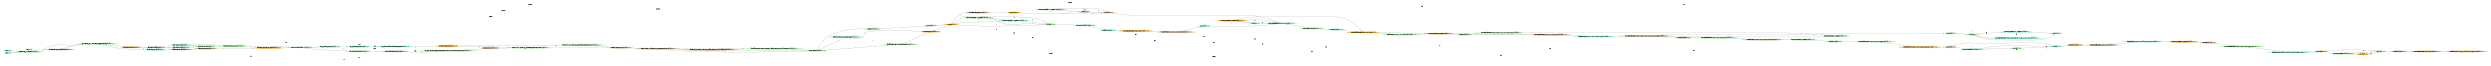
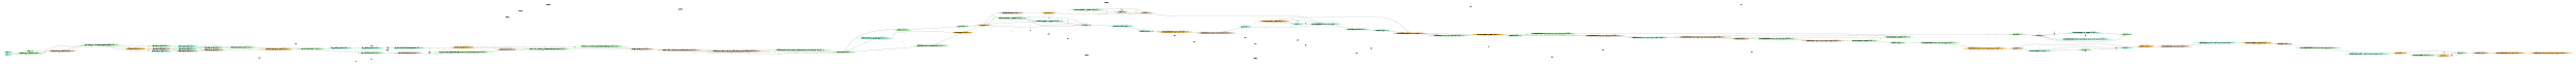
  digraph {
    rankdir=LR
    node [fillcolor=palegreen shape=ellipse style=filled]
    edge [arrowhead=normal style=bold]
    n1 [fillcolor=aquamarine label="processor.checkAndClearProcessResult(\"0:X0+YYY0\",\"0:X0+YYY0\",\"0:XX0+YYY0\",\"1:X1+YYY1\",\"1:X1+YYY1\",\"1:XX1+YYY1\")@@@50@@@['0', '0', '1']"]
    n2 [fillcolor=aquamarine label="checkJoinedValues(getter,kv(0,\"X0+Y0\"),kv(1,\"X1+Y1\"),kv(2,\"X2+null\"),kv(3,\"X3+null\"))@@@46@@@['1', '1', '0']"]
    n3 [fillcolor=tan label="processor.checkAndClearProcessResult(\"0:XX0+Y0\",\"0:XX0+YY0\",\"1:XX1+Y1\",\"1:XX1+YY1\",\"2:XX2+YY2\",\"3:XX3+YY3\")@@@44@@@['1', '1', '1']"]
    n4 [label="int i = 0@@@45@@@['0', '0', '1']"]
    n5 [fillcolor=tan label="driver.flushState()@@@50@@@['1', '1', '0']"]
    n6 [fillcolor=tan label="assertEquals(1,copartitionGroups.size())@@@17@@@['1', '1', '1']"]
    n7 [fillcolor=tan label="assertEquals(new HashSet<>(Arrays.asList(topic1,topic2)),copartitionGroups.iterator().next())@@@18@@@['1', '1', '1']"]
    n8 [label="driver.setUp(builder,stateDir)@@@19@@@['1', '1', '1']"]
    n9 [fillcolor=tan label="KTableValueGetterSupplier<Integer,String> getterSupplier = ((KTableImpl<Integer,String,String>)joined).valueGetterSupplier()@@@19@@@['1', '0', '0']"]
    n10 [label="final KTableValueGetterSupplier<Integer,String> getterSupplier = ((KTableImpl<Integer,String,String>)joined).valueGetterSupplier()@@@19@@@['0', '1', '0']"]
    n11 [fillcolor=tan label="final StreamsBuilder builder = new StreamsBuilder()@@@3@@@['0', '1', '0']"]
    n12 [label="final int(( expectedKeys = new int((((edu.fdu.CPPDG.tinypdg.pe.ExpressionInfo@afa150@@@4@@@['1', '1', '1']"]
    n13 [label="final Collection<Set<String>> copartitionGroups = StreamsBuilderTest.getCopartitionedGroups(builder)@@@16@@@['0', '1', '0']"]
    n14 [label="driver.process(topic2,expectedKeys(i(,\"Y\" + expectedKeys(i()@@@30@@@['0', '0', '1']"]
    n15 [fillcolor=aquamarine label="final KTable<Integer,String> table1@@@7@@@['0', '1', '0']"]
    n16 [fillcolor=aquamarine label="driver.process(topic2,expectedKeys(i(,\"YYY\" + expectedKeys(i()@@@48@@@['0', '0', '1']"]
    n17 [fillcolor=orange label="driver.process(topic1,expectedKey,\"X\" + expectedKey)@@@34@@@['1', '1', '1']"]
    n18 [label="driver.process(topic1,expectedKeys(i(,null)@@@76@@@['1', '1', '0']"]
    n19 [label="driver.process(topic1,expectedKeys(i(,\"X\" + expectedKeys(i()@@@26@@@['1', '1', '0']"]
    n20 [fillcolor=aquamarine label="driver.process(topic1,expectedKeys(i(,\"X\" + expectedKeys(i()@@@24@@@['1', '1', '1']"]
    n21 [fillcolor=aquamarine label="driver.process(topic2,expectedKeys(i(,null)@@@62@@@['1', '1', '0']"]
    n22 [fillcolor=orange label="KTable<Integer,String> table1@@@7@@@['1', '0', '0']"]
+   n23 [label="KStream<Integer,String> stream1@@@7@@@['0', '0', '1']"]
    n24 [label="driver.setTime(0L)@@@20@@@['0', '0', '1']"]
    n25 [fillcolor=aquamarine label="KTableValueGetter<Integer,String> getter = getterSupplier.get()@@@21@@@['1', '0', '0']"]
    n26 [label="final KTableValueGetter<Integer,String> getter = getterSupplier.get()@@@21@@@['0', '1', '0']"]
    n27 [fillcolor=aquamarine label="table2 = builder.table(topic2,consumed)@@@13@@@['1', '1', '0']"]
    n28 [fillcolor=tan label="stream2 = builder.stream(topic2,consumed)@@@13@@@['0', '0', '1']"]
    n29 [fillcolor=aquamarine label="joined = table1.outerJoin(table2,MockValueJoiner.TOSTRING_JOINER)@@@14@@@['1', '1', '0']"]
    n30 [label="joined = stream1.join(stream2,MockValueJoiner.TOSTRING_JOINER,JoinWindows.of(100),Joined.with(intSerde,stringSerde,stringSerde))@@@14@@@['0', '0', '1']"]
    n31 [fillcolor=orange label="joined.toStream().process(processor)@@@15@@@['1', '1', '0']"]
    n32 [fillcolor=orange label="int i = 0@@@27@@@['0', '0', '1']"]
    n33 [fillcolor=tan label="i < 2@@@28@@@['0', '0', '1']" shape=diamond]
    n34 [fillcolor=tan label="i++@@@29@@@['0', '0', '1']"]
    n35 [fillcolor=aquamarine label="processor.checkAndClearProcessResult(\"0:X0+Y0\",\"1:X1+Y1\")@@@32@@@['1', '1', '1']"]
    n36 [label="driver.process(topic1,expectedKey,\"XX\" + expectedKey)@@@42@@@['0', '0', '1']"]
    n37 [label="Collection<Set<String>> copartitionGroups = StreamsBuilderTest.getCopartitionedGroups(builder)@@@16@@@['1', '0', '1']"]
    n38 [fillcolor=tan label="joined.process(processor)@@@15@@@['0', '0', '1']"]
    n39 [fillcolor=tan label="driver.flushState()@@@78@@@['1', '1', '0']"]
    n40 [fillcolor=orange label="processor.checkAndClearProcessResult(\"1:null\",\"2:null+YY2\")@@@79@@@['1', '1', '0']"]
    n41 [fillcolor=orange label="checkJoinedValues(getter,kv(0,\"XX0+null\"),kv(1,null),kv(2,\"null+YY2\"),kv(3,\"XX3+YY3\"))@@@80@@@['1', '1', '0']"]
    n42 [label="MockProcessorSupplier<Integer,String> processor@@@10@@@['1', '0', '1']"]
    n43 [fillcolor=orange label="final MockProcessorSupplier<Integer,String> processor@@@10@@@['0', '1', '0']"]
    n44 [label="processor = new MockProcessorSupplier<>()@@@11@@@['1', '1', '1']"]
    n45 [label="stream1 = builder.stream(topic1,consumed)@@@12@@@['0', '0', '1']"]
    n46 [fillcolor=aquamarine label="table1 = builder.table(topic1,consumed)@@@12@@@['1', '1', '0']"]
    n47 [fillcolor=aquamarine label="driver.flushState()@@@38@@@['1', '1', '0']"]
    n48 [fillcolor=orange label="processor.checkAndClearProcessResult(\"0:X0+Y0\",\"1:X1+Y1\")@@@36@@@['1', '1', '1']"]
    n49 [fillcolor=orange label="driver.process(topic2,expectedKey,\"YY\" + expectedKey)@@@38@@@['1', '1', '1']"]
    n50 [label="checkJoinedValues(getter,kv(0,\"X0+Y0\"),kv(1,\"X1+Y1\"),kv(2,null),kv(3,null))@@@40@@@['1', '1', '0']"]
    n51 [fillcolor=tan label="checkJoinedValues(getter,kv(0,\"X0+null\"),kv(1,\"X1+null\"),kv(2,null),kv(3,null))@@@31@@@['1', '1', '0']"]
    n52 [fillcolor=aquamarine label="int i = 0@@@32@@@['1', '1', '0']"]
    n53 [fillcolor=aquamarine label="i++@@@34@@@['1', '1', '0']"]
    n54 [fillcolor=tan label="processor.checkAndClearProcessResult()@@@26@@@['0', '0', '1']"]
    n55 [label="driver.flushState()@@@44@@@['1', '1', '0']"]
    n56 [label="processor.checkAndClearProcessResult(\"0:X0+YY0\",\"0:X0+YY0\",\"1:X1+YY1\",\"1:X1+YY1\",\"2:X2+YY2\",\"3:X3+YY3\")@@@40@@@['0', '0', '1']"]
    n57 [fillcolor=tan label="processor.checkAndClearProcessResult(\"0:X0+Y0\",\"1:X1+Y1\",\"2:X2+null\",\"3:X3+null\")@@@45@@@['1', '1', '0']"]
    n58 [fillcolor=tan label="final KTable<Integer,String> table2@@@8@@@['0', '1', '0']"]
    n59 [fillcolor=tan label="final KTable<Integer,String> joined@@@9@@@['0', '1', '0']"]
    n60 [label="KStream<Integer,String> joined@@@9@@@['0', '0', '1']"]
    n61 [label="driver.process(topic2,null,\"AnotherVal\")@@@37@@@['1', '1', '0']"]
    n62 [label="i++@@@47@@@['0', '0', '1']"]
    n63 [label="i < 2@@@46@@@['0', '0', '1']" shape=diamond]
    n64 [label="processor.checkAndClearProcessResult(\"0:X0+YY0\",\"1:X1+YY1\",\"2:X2+YY2\",\"3:X3+YY3\")@@@51@@@['1', '1', '0']"]
    n65 [fillcolor=tan label="checkJoinedValues(getter,kv(0,\"X0+YY0\"),kv(1,\"X1+YY1\"),kv(2,\"X2+YY2\"),kv(3,\"X3+YY3\"))@@@52@@@['1', '1', '0']"]
    n66 [label="driver.process(topic1,expectedKey,\"X\" + expectedKey)@@@54@@@['1', '1', '0']"]
    n67 [fillcolor=orange label="int i = 1@@@73@@@['1', '1', '0']"]
    n68 [label="i < 3@@@74@@@['1', '1', '0']" shape=diamond]
    n69 [fillcolor=orange label="i++@@@75@@@['1', '1', '0']"]
    n70 [label="driver.flushState()@@@56@@@['1', '1', '0']"]
    n71 [label="processor.checkAndClearProcessResult(\"0:X0+YY0\",\"1:X1+YY1\",\"2:X2+YY2\",\"3:X3+YY3\")@@@57@@@['1', '1', '0']"]
    n72 [label="processor.checkAndClearProcessResult(\"0:XX0+null\",\"1:XX1+null\",\"2:XX2+YY2\",\"3:XX3+YY3\")@@@71@@@['1', '1', '0']"]
    n73 [fillcolor=aquamarine label="checkJoinedValues(getter,kv(0,\"XX0+null\"),kv(1,\"XX1+null\"),kv(2,\"XX2+YY2\"),kv(3,\"XX3+YY3\"))@@@72@@@['1', '1', '0']"]
    n74 [fillcolor=orange label="i < 2@@@22@@@['1', '1', '1']" shape=diamond]
    n75 [label="i++@@@23@@@['1', '1', '1']"]
    n76 [fillcolor=aquamarine label="driver.process(topic1,null,\"SomeVal\")@@@28@@@['1', '1', '0']"]
    n77 [fillcolor=orange label="checkJoinedValues(getter,kv(0,\"X0+YY0\"),kv(1,\"X1+YY1\"),kv(2,\"X2+YY2\"),kv(3,\"X3+YY3\"))@@@58@@@['1', '1', '0']"]
    n78 [fillcolor=tan label="int i = 0@@@59@@@['1', '1', '0']"]
    n79 [fillcolor=aquamarine label="checkJoinedValues(getter,kv(0,\"X0+null\"),kv(1,\"X1+null\"),kv(2,\"X2+YY2\"),kv(3,\"X3+YY3\"))@@@66@@@['1', '1', '0']"]
    n80 [fillcolor=orange label="driver.process(topic1,expectedKey,\"XX\" + expectedKey)@@@68@@@['1', '1', '0']"]
    n81 [fillcolor=tan label="driver.flushState()@@@70@@@['1', '1', '0']"]
    n82 [fillcolor=aquamarine label="i < 2@@@60@@@['1', '1', '0']" shape=diamond]
    n83 [fillcolor=orange label="driver.flushState()@@@64@@@['1', '1', '0']"]
    n84 [label="i++@@@61@@@['1', '1', '0']"]
    n85 [fillcolor=tan label="processor.checkAndClearProcessResult(\"0:X0+null\",\"1:X1+null\")@@@65@@@['1', '1', '0']"]
    n86 [fillcolor=tan label="KTable<Integer,String> table2@@@8@@@['1', '0', '0']"]
    n87 [fillcolor=aquamarine label="KStream<Integer,String> stream2@@@8@@@['0', '0', '1']"]
    n88 [fillcolor=orange label="processor.checkAndClearProcessResult(\"0:X0+null\",\"1:X1+null\")@@@30@@@['1', '1', '0']"]
    n89 [fillcolor=aquamarine label="KTable<Integer,String> joined@@@9@@@['1', '0', '0']"]
    n90 [fillcolor=aquamarine label="driver.flushState()@@@29@@@['1', '1', '0']"]
    n91 [label="int i = 0@@@21@@@['0', '0', '1']"]
    n92 [fillcolor=orange label="getter.init(driver.context())@@@22@@@['1', '1', '0']"]
    n93 [label="testJoin['0', '1', '0']" shape=diamond]
    n94 [fillcolor=aquamarine label="testJoin['0', '0', '1']" shape=diamond]
    n95 [label="StreamsBuilder builder = new StreamsBuilder()@@@3@@@['1', '0', '1']"]
    n96 [fillcolor=aquamarine label="testJoin['1', '0', '0']" shape=diamond]
    n2 -> n3
    n3 -> n4 [arrowhead=box]
    n3 -> n5
    n4 -> n16 [arrowhead=box label=i style=solid]
    n4 -> n62 [arrowhead=box label=i style=solid]
    n4 -> n63 [label=i style=solid]
    n4 -> n63
    n5 -> n64 [arrowhead=onormal]
    n6 -> n7
    n7 -> n8 [arrowhead=onormal]
    n7 -> n9 [arrowhead=box]
    n7 -> n10 [arrowhead=box]
    n8 -> n24 [arrowhead=onormal]
    n8 -> n25
    n8 -> n26
    n9 -> n8 [arrowhead=onormal]
    n9 -> n10 [arrowhead=onormal label=0 style=dashed]
    n10 -> n8 [arrowhead=box]
    n11 -> n8 [arrowhead=onormal label=builder style=solid]
    n11 -> n12 [arrowhead=box]
    n11 -> n13 [label=builder style=solid]
    n12 -> n14 [arrowhead=box label=expectedKeys style=solid]
    n12 -> n15
    n12 -> n16 [arrowhead=onormal label=expectedKeys style=solid]
    n12 -> n17 [label=expectedKeys style=solid]
    n12 -> n18 [label=expectedKeys style=solid]
    n12 -> n19 [label=expectedKeys style=solid]
    n12 -> n20 [arrowhead=box label=expectedKeys style=solid]
    n12 -> n21 [arrowhead=onormal label=expectedKeys style=solid]
    n12 -> n22
+   n12 -> n23 [arrowhead=box]
    n13 -> n6
    n14 -> n34 [arrowhead=box]
    n15 -> n58 [arrowhead=onormal]
    n16 -> n62
    n17 -> n48
    n17 -> n53
    n18 -> n69 [arrowhead=box]
    n19 -> n20
    n20 -> n19 [label=i style=solid]
    n20 -> n75 [arrowhead=box label=i style=solid]
    n20 -> n75
    n21 -> n16 [label=0 style=dashed]
    n21 -> n84 [arrowhead=box]
    n22 -> n15 [arrowhead=onormal label=0 style=dashed]
+   n22 -> n23 [arrowhead=onormal label=0 style=dashed]
    n22 -> n86 [arrowhead=box]
+   n23 -> n87 [arrowhead=onormal]
    n24 -> n91
    n25 -> n2 [label=getter style=solid]
    n25 -> n26 [label=0 style=dashed]
    n25 -> n41 [label=getter style=solid]
    n25 -> n50 [arrowhead=box label=getter style=solid]
    n25 -> n51 [arrowhead=onormal label=getter style=solid]
    n25 -> n65 [arrowhead=onormal label=getter style=solid]
    n25 -> n73 [arrowhead=box label=getter style=solid]
    n25 -> n77 [arrowhead=onormal label=getter style=solid]
    n25 -> n79 [arrowhead=box label=getter style=solid]
    n25 -> n92
    n26 -> n2 [label=getter style=solid]
    n26 -> n41 [arrowhead=box label=getter style=solid]
    n26 -> n50 [label=getter style=solid]
    n26 -> n51 [arrowhead=box label=getter style=solid]
    n26 -> n65 [arrowhead=onormal label=getter style=solid]
    n26 -> n73 [arrowhead=onormal label=getter style=solid]
    n26 -> n77 [arrowhead=onormal label=getter style=solid]
    n26 -> n79 [arrowhead=box label=getter style=solid]
    n26 -> n92
    n27 -> n28 [label=0 style=dashed]
    n27 -> n29 [arrowhead=box]
    n27 -> n29 [arrowhead=onormal label=table2 style=solid]
    n28 -> n30 [arrowhead=box]
    n28 -> n30 [label=stream2 style=solid]
    n29 -> n30 [arrowhead=onormal label=0 style=dashed]
    n29 -> n31 [arrowhead=box]
    n30 -> n38 [arrowhead=onormal]
    n31 -> n13 [arrowhead=box]
    n31 -> n37
    n31 -> n38 [arrowhead=box label=0 style=dashed]
    n32 -> n14 [arrowhead=onormal label=i style=solid]
    n32 -> n33 [arrowhead=box label=i style=solid]
    n32 -> n33 [arrowhead=box]
    n32 -> n34 [arrowhead=box label=i style=solid]
    n33 -> n14
    n33 -> n14 [label=true style=dotted]
    n33 -> n34 [label=true style=dotted]
    n33 -> n35 [arrowhead=onormal]
    n34 -> n14 [label=i style=solid]
    n34 -> n33 [arrowhead=box label=i style=solid]
    n34 -> n33
    n35 -> n17
    n35 -> n17 [label=true style=dotted]
    n35 -> n53 [label=true style=dotted]
    n35 -> n61 [arrowhead=box]
    n36 -> n3 [arrowhead=box]
    n37 -> n6
    n37 -> n13 [arrowhead=onormal label=0 style=dashed]
    n38 -> n37 [arrowhead=onormal]
    n39 -> n40
    n40 -> n41 [arrowhead=onormal]
    n42 -> n43 [arrowhead=onormal label=0 style=dashed]
    n42 -> n44 [arrowhead=box]
    n43 -> n44
    n44 -> n31 [label=processor style=solid]
    n44 -> n38 [label=processor style=solid]
    n44 -> n45 [arrowhead=box]
    n44 -> n46
    n45 -> n28 [arrowhead=box]
    n46 -> n27 [arrowhead=box]
    n46 -> n45 [arrowhead=onormal label=0 style=dashed]
    n47 -> n48
    n48 -> n49
    n48 -> n50
    n49 -> n55 [arrowhead=onormal]
    n49 -> n56 [arrowhead=box]
    n50 -> n49 [arrowhead=onormal]
    n51 -> n52 [arrowhead=box]
    n52 -> n17 [arrowhead=box label=i style=solid]
    n52 -> n35 [arrowhead=box label=i style=solid]
    n52 -> n35
    n52 -> n53 [label=i style=solid]
    n53 -> n17 [label=i style=solid]
    n53 -> n35 [arrowhead=onormal label=i style=solid]
    n53 -> n35 [arrowhead=box]
    n54 -> n32 [arrowhead=onormal]
    n55 -> n57 [arrowhead=onormal]
    n56 -> n36
    n57 -> n2
    n58 -> n59 [arrowhead=box]
    n58 -> n60 [arrowhead=box label=0 style=dashed]
    n59 -> n43 [arrowhead=box]
    n60 -> n42 [arrowhead=box]
    n61 -> n47
    n62 -> n16 [arrowhead=onormal label=i style=solid]
    n62 -> n63 [arrowhead=box label=i style=solid]
    n62 -> n63 [arrowhead=box]
    n63 -> n1
    n63 -> n16 [arrowhead=onormal]
    n63 -> n16 [arrowhead=box label=true style=dotted]
    n63 -> n62 [arrowhead=box label=true style=dotted]
    n64 -> n65
    n65 -> n66
    n66 -> n36 [label=0 style=dashed]
    n66 -> n70 [arrowhead=box]
    n67 -> n18 [label=i style=solid]
    n67 -> n68 [arrowhead=box]
    n67 -> n68 [arrowhead=box label=i style=solid]
    n67 -> n69 [label=i style=solid]
    n68 -> n18 [arrowhead=onormal label=true style=dotted]
    n68 -> n18 [arrowhead=onormal]
    n68 -> n39
    n68 -> n69 [arrowhead=onormal label=true style=dotted]
    n69 -> n18 [label=i style=solid]
    n69 -> n68 [label=i style=solid]
    n69 -> n68
    n70 -> n71
    n71 -> n77 [arrowhead=box]
    n72 -> n73
    n73 -> n67 [arrowhead=onormal]
    n74 -> n19 [arrowhead=onormal label=i style=solid]
    n74 -> n20 [arrowhead=box label=i style=solid]
    n74 -> n20 [arrowhead=onormal]
    n74 -> n20 [label=true style=dotted]
    n74 -> n54 [arrowhead=box]
    n74 -> n75 [label=i style=solid]
    n74 -> n75 [arrowhead=onormal label=true style=dotted]
    n74 -> n75 [arrowhead=onormal]
    n75 -> n19
    n75 -> n19 [arrowhead=onormal label=true style=dotted]
    n75 -> n20 [arrowhead=box label=i style=solid]
    n75 -> n20 [arrowhead=onormal label=true style=dotted]
    n75 -> n74
    n75 -> n74 [arrowhead=onormal label=i style=solid]
    n75 -> n76 [arrowhead=onormal]
    n76 -> n90 [arrowhead=box]
    n77 -> n78 [arrowhead=box]
    n78 -> n21 [arrowhead=onormal label=i style=solid]
    n78 -> n82 [arrowhead=onormal]
    n78 -> n82 [arrowhead=box label=i style=solid]
    n78 -> n84 [arrowhead=onormal label=i style=solid]
    n79 -> n80
    n80 -> n81 [arrowhead=box]
    n81 -> n72 [arrowhead=box]
    n82 -> n21 [arrowhead=onormal label=true style=dotted]
    n82 -> n21 [arrowhead=onormal]
    n82 -> n83 [arrowhead=box]
    n82 -> n84 [arrowhead=onormal label=true style=dotted]
    n83 -> n85 [arrowhead=onormal]
    n84 -> n21 [arrowhead=onormal label=i style=solid]
    n84 -> n82 [arrowhead=box label=i style=solid]
    n84 -> n82 [arrowhead=box]
    n85 -> n79
    n86 -> n58 [label=0 style=dashed]
    n86 -> n87 [arrowhead=onormal label=0 style=dashed]
    n86 -> n89 [arrowhead=box]
    n87 -> n60 [arrowhead=box]
    n88 -> n51 [arrowhead=box]
    n89 -> n42
    n89 -> n59 [arrowhead=box label=0 style=dashed]
    n90 -> n88
    n91 -> n20 [arrowhead=box label=i style=solid]
    n91 -> n74 [arrowhead=box]
    n91 -> n74 [arrowhead=onormal label=i style=solid]
    n91 -> n75 [arrowhead=onormal label=i style=solid]
    n92 -> n74 [arrowhead=box]
    n93 -> n11
    n94 -> n95 [arrowhead=onormal]
    n95 -> n8 [label=builder style=solid]
    n95 -> n11 [label=0 style=dashed]
    n95 -> n12 [arrowhead=onormal]
    n95 -> n37 [arrowhead=onormal label=builder style=solid]
    n96 -> n95 [arrowhead=onormal]
  }
